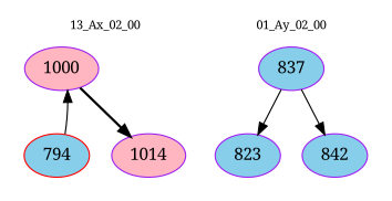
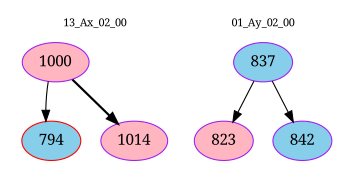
  digraph {
    fontname="Noto Serif"
    node [color=purple fillcolor=lightpink fontname="Noto Serif" style=filled]
    edge [color=black fontname="Noto Serif" style=solid]
    n1 [label=1000]
    n2 [color=red fillcolor=skyblue label=794]
    n3 [label=1014]
    n4 [fillcolor=skyblue label=837]
-   n5 [fillcolor=skyblue label=823]
+   n5 [label=823]
    n6 [fillcolor=skyblue label=842]
    subgraph cluster_1 {
      color=white
      fontsize=10
      label="13_Ax_02_00"
      n1
      n2
      n3
    }
    subgraph cluster_2 {
      color=white
      fontsize=10
      label="01_Ay_02_00"
      n4
      n5
      n6
    }
-   n2 -> n1
+   n1 -> n2
    n1 -> n3 [style=bold]
    n4 -> n5
    n4 -> n6
  }
